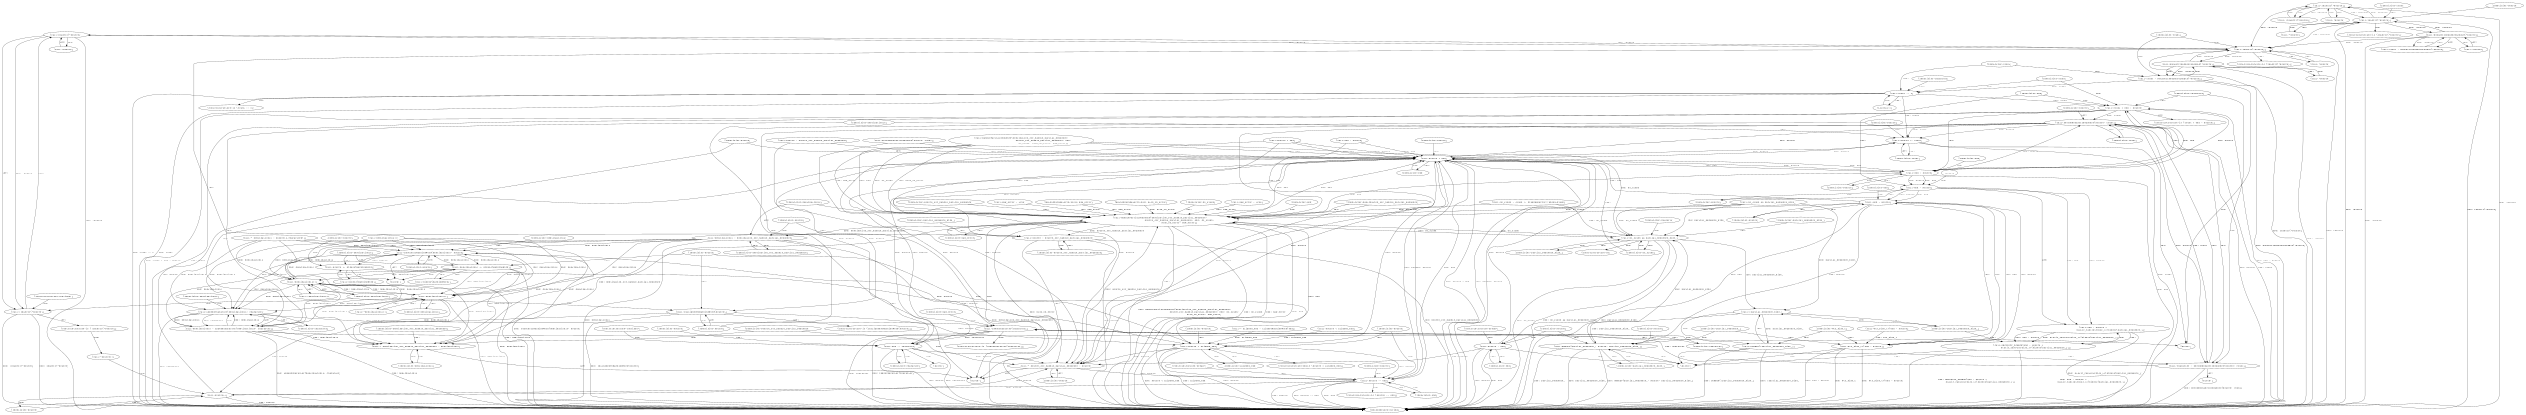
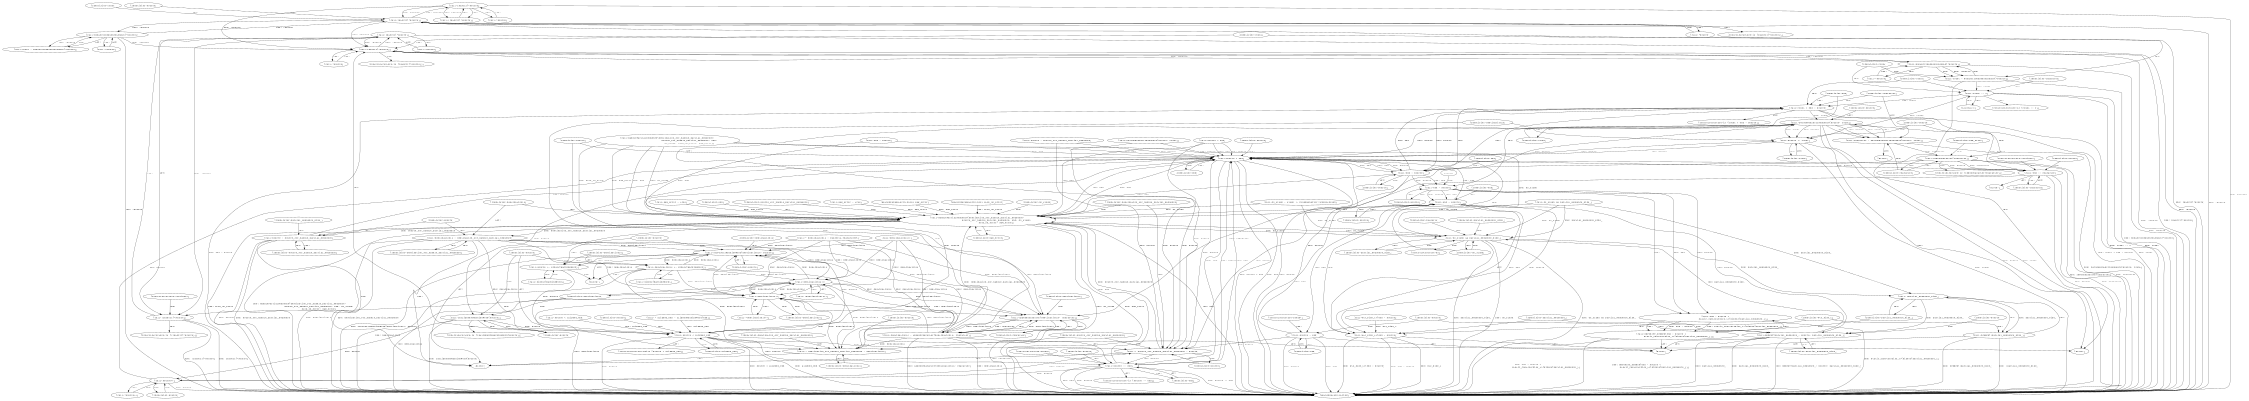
  digraph {
    fontname="Courier Prime"
    node [fontname="Courier Prime"]
    edge [fontname="Courier Prime"]
    n1 [label="(Call,IsASCII(*source))"]
    n2 [label="(Call,IsASCII(*source))"]
    n3 [label="(Call,!IsASCII(*source))"]
    n4 [label="(MethodReturn,String)"]
    n5 [label="(Call,*source)"]
    n6 [label="(Call,NonASCIISequenceLength(*source))"]
    n7 [label="(Call,*source)"]
    n8 [label="(ControlStructure,if (IsASCII(*source)))"]
    n9 [label="(ControlStructure,if (!IsASCII(*source)))"]
    n10 [label="(Call,count = NonASCIISequenceLength(*source))"]
    n11 [label="(Call,*source)"]
    n12 [label="(Call,IsASCII(*source))"]
    n13 [label="(Call,IsASCII(*source))"]
    n14 [label="(Call,!IsASCII(*source))"]
    n15 [label="(Call,*source)"]
    n16 [label="(Call,NonASCIISequenceLength(*source))"]
    n17 [label="(Call,*source)"]
    n18 [label="(ControlStructure,if (IsASCII(*source)))"]
    n19 [label="(Call,count = NonASCIISequenceLength(*source))"]
    n20 [label="(Call,*source)"]
    n21 [label="(Call,count == 0)"]
    n22 [label="(Block,)"]
    n23 [label="(Call,count > end - source)"]
    n24 [label="(Call,source += count)"]
    n25 [label="(Literal,0)"]
    n26 [label="(ControlStructure,if (count == 0))"]
    n27 [label="(Call,DecodeNonASCIISequence(source, count))"]
    n28 [label="(Call,end - source)"]
    n29 [label="(ControlStructure,if (count > end - source))"]
    n30 [label="(Call,source < end)"]
    n31 [label="(Identifier,count)"]
    n32 [label="(Call,* source_for_handle_partial_sequence = source)"]
    n33 [label="(Call,end -= character)"]
    n34 [label="(Call,character = DecodeNonASCIISequence(source, count))"]
    n35 [label="(Identifier,count)"]
    n36 [label="(Call,HandlePartialSequence(destination_for_handle_partial_sequence,\n                            source_for_handle_partial_sequence, end, do_flush,\n                            stop_on_error, saw_error))"]
    n37 [label="(Call,end - source)"]
    n38 [label="(Identifier,source)"]
    n39 [label="(Identifier,source)"]
    n40 [label="(Block,)"]
    n41 [label="(Call,source == end)"]
    n42 [label="(Call,IsAlignedToMachineWord(source))"]
    n43 [label="(Identifier,end)"]
    n44 [label="(Block,)"]
    n45 [label="(Identifier,character)"]
    n46 [label="(Call,IsNonCharacter(character))"]
    n47 [label="(Block,)"]
    n48 [label="(Call,destination16 = destination_for_handle_partial_sequence)"]
    n49 [label="(Call,do_flush && partial_sequence_size_)"]
    n50 [label="(Call,source = source_for_handle_partial_sequence)"]
    n51 [label="(Identifier,saw_error)"]
    n52 [label="(Call,* destination_for_handle_partial_sequence = destination16)"]
    n53 [label="(Call,CopyASCIIMachineWord(destination16, source))"]
    n54 [label="(Call,destination16++)"]
    n55 [label="(Call,destination16++)"]
    n56 [label="(Call,AppendCharacter(destination16, character))"]
    n57 [label="(Identifier,destination_for_handle_partial_sequence)"]
    n58 [label="(Call,!partial_sequence_size_)"]
    n59 [label="(Identifier,partial_sequence_size_)"]
    n60 [label="(ControlStructure,do)"]
    n61 [label="(Identifier,do_flush)"]
    n62 [label="(Identifier,source_for_handle_partial_sequence)"]
    n63 [label="(Identifier,destination16)"]
    n64 [label="(Call,source += sizeof(MachineWord))"]
    n65 [label="(Call,destination16 += sizeof(MachineWord))"]
    n66 [label="(Identifier,source)"]
    n67 [label="(Block,)"]
    n68 [label="(Identifier,destination16)"]
    n69 [label="(Call,*destination16++)"]
    n70 [label="(Identifier,destination16)"]
    n71 [label="(Call,*destination16++)"]
    n72 [label="(Call,destination16 = AppendCharacter(destination16, character))"]
    n73 [label="(Identifier,character)"]
    n74 [label="(Call,source < aligned_end)"]
    n75 [label="(Call,sizeof(MachineWord))"]
    n76 [label="(Call,sizeof(MachineWord))"]
    n77 [label="(Identifier,aligned_end)"]
    n78 [label="(ControlStructure,while (source < aligned_end))"]
    n79 [label="(Call,source++)"]
    n80 [label="(ControlStructure,if (source == end))"]
    n81 [label="(Identifier,end)"]
    n82 [label="(Identifier,source)"]
    n83 [label="(ControlStructure,if (IsAlignedToMachineWord(source)))"]
    n84 [label="(Call,*source++)"]
    n85 [label="(Identifier,source)"]
    n86 [label="(Call,end - source <\n                          static_cast<ptrdiff_t>(sizeof(partial_sequence_)))"]
    n87 [label="(Call,end - source)"]
    n88 [label="(Identifier,source)"]
    n89 [label="(Call,SECURITY_DCHECK(end - source <\n                          static_cast<ptrdiff_t>(sizeof(partial_sequence_))))"]
    n90 [label="(Call,wtf_size_t>(end - source))"]
    n91 [label="(Call,memcpy(partial_sequence_, source, partial_sequence_size_))"]
    n92 [label="(Call,source = end)"]
    n93 [label="(Identifier,source)"]
    n94 [label="(Block,)"]
    n95 [label="(Identifier,partial_sequence_size_)"]
    n96 [label="(Identifier,end)"]
    n97 [label="(Call,DCHECK(!partial_sequence_size_))"]
    n98 [label="(Identifier,partial_sequence_size_)"]
    n99 [label="(Identifier,character)"]
    n100 [label="(ControlStructure,if (IsNonCharacter(character)))"]
    n101 [label="(Identifier,source)"]
    n102 [label="(Identifier,character)"]
    n103 [label="(ControlStructure,continue;)"]
    n104 [label="(Identifier,saw_error)"]
    n105 [label="(Call,do_flush = flush != FlushBehavior::kDoNotFlush)"]
    n106 [label="(Call,source < end)"]
    n107 [label="(Identifier,destination16)"]
    n108 [label="(ControlStructure,continue;)"]
    n109 [label="(Call,HandlePartialSequence(destination_for_handle_partial_sequence,\n                                source_for_handle_partial_sequence, end,\n                                do_flush, stop_on_error, saw_error))"]
    n110 [label="(Identifier,character)"]
    n111 [label="(Call,source = source_for_handle_partial_sequence)"]
    n112 [label="(Call,* aligned_end = AlignToMachineWord(end))"]
    n113 [label="(Call,* destination16 = buffer16.Characters())"]
    n114 [label="(Identifier,destination16)"]
    n115 [label="(Identifier,count)"]
    n116 [label="(Identifier,source)"]
    n117 [label="(Identifier,count)"]
    n118 [label="(Identifier,source)"]
    n119 [label="(Identifier,destination16)"]
    n120 [label="(Identifier,destination16)"]
    n121 [label="(Identifier,buffer16)"]
    n122 [label="(ControlStructure,break;)"]
    n123 [label="(ControlStructure,break;)"]
    n124 [label="(Identifier,do_flush)"]
    n125 [label="(Call,wtf_size_t>(end - source))"]
    n126 [label="(Identifier,wtf_size_t)"]
    n127 [label="(Call,do_flush && partial_sequence_size_)"]
    n128 [label="(Identifier,count)"]
    n129 [label="(Identifier,source)"]
    n130 [label="(Call,saw_error = true)"]
    n131 [label="(Call,destination16++)"]
    n132 [label="(Identifier,destination16)"]
    n133 [label="(Identifier,source)"]
    n134 [label="(Identifier,partial_sequence_size_)"]
    n135 [label="(Identifier,source)"]
    n136 [label="(Identifier,end)"]
    n137 [label="(Call,source < aligned_end)"]
    n138 [label="(Identifier,source)"]
    n139 [label="(Identifier,count)"]
    n140 [label="(Identifier,source_for_handle_partial_sequence)"]
    n141 [label="(Identifier,source)"]
    n142 [label="(Identifier,destination_for_handle_partial_sequence)"]
    n143 [label="(Identifier,source_for_handle_partial_sequence)"]
    n144 [label="(Call,end - source)"]
    n145 [label="(Identifier,source)"]
    n146 [label="(Identifier,partial_sequence_)"]
    n147 [label="(Call,saw_error = true)"]
    n148 [label="(Call,DecodeNonASCIISequence(source, count))"]
    n149 [label="(Identifier,end)"]
    n150 [label="(Identifier,source)"]
    n151 [label="(Identifier,destination_for_handle_partial_sequence)"]
    n152 [label="(Identifier,partial_sequence_size_)"]
    n153 [label="(Identifier,source)"]
    n154 [label="(Identifier,source)"]
    n155 [label="(Identifier,end)"]
    n156 [label="(MethodParameterIn,bool& saw_error)"]
    n157 [label="(MethodParameterIn,bool stop_on_error)"]
    n158 [label="(Identifier,source)"]
    n159 [label="(Identifier,source)"]
    n160 [label="(Identifier,end)"]
    1000452
    n1 -> n2 [label="DDG: *source"]
    n1 -> n3 [label="AST: "]
    n1 -> n3 [label="DDG: *source"]
    n1 -> n4 [label="DDG: *source"]
    n1 -> n5 [label="CFG: "]
    n2 -> n1 [label="DDG: *source"]
    n2 -> n4 [label="DDG: IsASCII(*source)"]
    n2 -> n4 [label="DDG: *source"]
    n2 -> n6 [label="DDG: *source"]
    n2 -> n7 [label="CFG: "]
    n2 -> n8 [label="AST: "]
    n3 -> n1 [label="CFG: "]
    n3 -> n4 [label="DDG: !IsASCII(*source)"]
    n3 -> n4 [label="DDG: IsASCII(*source)"]
    n3 -> n9 [label="AST: "]
    n5 -> n1 [label="AST: "]
    n6 -> n2 [label="DDG: *source"]
    n6 -> n4 [label="DDG: *source"]
    n6 -> n10 [label="AST: "]
    n6 -> n10 [label="DDG: *source"]
    n6 -> n11 [label="CFG: "]
    n7 -> n2 [label="AST: "]
    n10 -> n4 [label="DDG: NonASCIISequenceLength(*source)"]
    n10 -> n6 [label="CFG: "]
    n10 -> n21 [label="DDG: count"]
    n10 -> n22 [label="AST: "]
    n11 -> n6 [label="AST: "]
    n12 -> n2 [label="DDG: *source"]
    n12 -> n4 [label="DDG: *source"]
    n12 -> n13 [label="DDG: *source"]
    n12 -> n14 [label="AST: "]
    n12 -> n14 [label="DDG: *source"]
    n12 -> n15 [label="CFG: "]
    n13 -> n2 [label="DDG: *source"]
    n13 -> n4 [label="DDG: IsASCII(*source)"]
    n13 -> n4 [label="DDG: *source"]
    n13 -> n12 [label="DDG: *source"]
    n13 -> n16 [label="DDG: *source"]
    n13 -> n17 [label="CFG: "]
    n13 -> n18 [label="AST: "]
    n14 -> n12 [label="CFG: "]
    n15 -> n12 [label="AST: "]
    n16 -> n2 [label="DDG: *source"]
    n16 -> n4 [label="DDG: *source"]
    n16 -> n13 [label="DDG: *source"]
    n16 -> n19 [label="AST: "]
    n16 -> n19 [label="DDG: *source"]
    n16 -> n20 [label="CFG: "]
    n17 -> n13 [label="AST: "]
    n19 -> n16 [label="CFG: "]
    n20 -> n16 [label="AST: "]
    n21 -> n4 [label="DDG: count"]
    n21 -> n4 [label="DDG: count == 0"]
    n21 -> n23 [label="DDG: count"]
    n21 -> n24 [label="DDG: count"]
    n21 -> n25 [label="CFG: "]
    n21 -> n26 [label="AST: "]
    n23 -> n4 [label="DDG: end - source"]
    n23 -> n4 [label="DDG: count > end - source"]
    n23 -> n4 [label="DDG: count"]
    n23 -> n27 [label="DDG: count"]
    n23 -> n28 [label="CFG: "]
    n23 -> n29 [label="AST: "]
    n24 -> n4 [label="DDG: count"]
    n24 -> n22 [label="AST: "]
    n24 -> n30 [label="DDG: source"]
    n24 -> n31 [label="CFG: "]
    n25 -> n21 [label="AST: "]
    n27 -> n4 [label="DDG: source"]
    n27 -> n4 [label="DDG: count"]
    n27 -> n24 [label="DDG: count"]
    n27 -> n24 [label="DDG: source"]
    n27 -> n30 [label="DDG: source"]
    n27 -> n32 [label="DDG: source"]
    n27 -> n33 [label="DDG: source"]
    n27 -> n34 [label="AST: "]
    n27 -> n34 [label="DDG: source"]
    n27 -> n34 [label="DDG: count"]
    n27 -> n35 [label="CFG: "]
    n28 -> n4 [label="DDG: end"]
    n28 -> n23 [label="AST: "]
    n28 -> n23 [label="DDG: end"]
    n28 -> n23 [label="DDG: source"]
    n28 -> n27 [label="DDG: source"]
    n28 -> n30 [label="DDG: end"]
    n28 -> n36 [label="DDG: end"]
    n28 -> n37 [label="DDG: end"]
    n28 -> n37 [label="DDG: source"]
    n28 -> n38 [label="CFG: "]
    n30 -> n4 [label="DDG: source < end"]
    n30 -> n4 [label="DDG: end"]
    n30 -> n4 [label="DDG: source"]
    n30 -> n24 [label="DDG: source"]
    n30 -> n28 [label="DDG: end"]
    n30 -> n28 [label="DDG: source"]
    n30 -> n32 [label="DDG: source"]
    n30 -> n33 [label="DDG: source"]
    n30 -> n36 [label="DDG: end"]
    n30 -> n41 [label="DDG: end"]
    n30 -> n42 [label="DDG: source"]
    n30 -> n43 [label="CFG: "]
    n31 -> n24 [label="AST: "]
    n32 -> n36 [label="DDG: source_for_handle_partial_sequence"]
    n32 -> n39 [label="CFG: "]
    n32 -> n40 [label="AST: "]
    n32 -> n41 [label="DDG: source"]
    n33 -> n4 [label="DDG: character"]
    n33 -> n4 [label="DDG: source"]
    n33 -> n30 [label="DDG: source"]
    n33 -> n32 [label="DDG: source"]
    n33 -> n44 [label="AST: "]
    n33 -> n45 [label="CFG: "]
    n34 -> n4 [label="DDG: DecodeNonASCIISequence(source, count)"]
    n34 -> n27 [label="CFG: "]
    n34 -> n46 [label="DDG: character"]
    n34 -> n47 [label="AST: "]
    n35 -> n27 [label="AST: "]
    n36 -> n4 [label="DDG: end"]
    n36 -> n4 [label="DDG: stop_on_error"]
    n36 -> n4 [label="DDG: HandlePartialSequence(destination_for_handle_partial_sequence,\n                            source_for_handle_partial_sequence, end, do_flush,\n                            stop_on_error, saw_error)"]
    n36 -> n4 [label="DDG: do_flush"]
    n36 -> n4 [label="DDG: saw_error"]
    n36 -> n30 [label="DDG: end"]
    n36 -> n40 [label="AST: "]
    n36 -> n48 [label="DDG: destination_for_handle_partial_sequence"]
    n36 -> n49 [label="DDG: do_flush"]
    n36 -> n50 [label="DDG: source_for_handle_partial_sequence"]
    n36 -> n51 [label="CFG: "]
    n37 -> n86 [label="AST: "]
    n37 -> n86 [label="DDG: end"]
    n37 -> n86 [label="DDG: source"]
    n37 -> n87 [label="DDG: end"]
    n37 -> n87 [label="DDG: source"]
    n37 -> n88 [label="CFG: "]
    n38 -> n28 [label="AST: "]
    n39 -> n32 [label="AST: "]
    n41 -> n4 [label="DDG: source"]
    n41 -> n4 [label="DDG: source == end"]
    n41 -> n4 [label="DDG: end"]
    n41 -> n30 [label="DDG: source"]
    n41 -> n30 [label="DDG: end"]
    n41 -> n36 [label="DDG: end"]
    n41 -> n79 [label="DDG: source"]
    n41 -> n80 [label="AST: "]
    n41 -> n81 [label="CFG: "]
    n42 -> n4 [label="DDG: IsAlignedToMachineWord(source)"]
    n42 -> n74 [label="DDG: source"]
    n42 -> n79 [label="DDG: source"]
    n42 -> n82 [label="CFG: "]
    n42 -> n83 [label="AST: "]
    n43 -> n30 [label="AST: "]
    n45 -> n33 [label="AST: "]
    n46 -> n4 [label="DDG: IsNonCharacter(character)"]
    n46 -> n4 [label="DDG: character"]
    n46 -> n33 [label="DDG: character"]
-   n56 -> n46 [label="DDG: character"]
+   n46 -> n56 [label="DDG: character"]
    n46 -> n99 [label="CFG: "]
    n46 -> n100 [label="AST: "]
    n48 -> n4 [label="DDG: destination16"]
    n48 -> n4 [label="DDG: destination_for_handle_partial_sequence"]
    n48 -> n40 [label="AST: "]
    n48 -> n52 [label="DDG: destination16"]
    n48 -> n53 [label="DDG: destination16"]
    n48 -> n54 [label="DDG: destination16"]
    n48 -> n55 [label="DDG: destination16"]
    n48 -> n56 [label="DDG: destination16"]
    n48 -> n57 [label="CFG: "]
    n49 -> n4 [label="DDG: do_flush && partial_sequence_size_"]
    n49 -> n4 [label="DDG: partial_sequence_size_"]
    n49 -> n4 [label="DDG: do_flush"]
    n49 -> n36 [label="DDG: do_flush"]
    n49 -> n58 [label="DDG: partial_sequence_size_"]
    n49 -> n59 [label="CFG: "]
    n49 -> n60 [label="AST: "]
    n49 -> n61 [label="CFG: "]
    n50 -> n4 [label="DDG: source_for_handle_partial_sequence"]
    n50 -> n4 [label="DDG: source"]
    n50 -> n30 [label="DDG: source"]
    n50 -> n40 [label="AST: "]
    n50 -> n62 [label="CFG: "]
    n51 -> n36 [label="AST: "]
    n52 -> n36 [label="DDG: destination_for_handle_partial_sequence"]
    n52 -> n40 [label="AST: "]
    n52 -> n63 [label="CFG: "]
    n53 -> n4 [label="DDG: CopyASCIIMachineWord(destination16, source)"]
    n53 -> n64 [label="DDG: source"]
    n53 -> n65 [label="DDG: destination16"]
    n53 -> n66 [label="CFG: "]
    n53 -> n67 [label="AST: "]
    n54 -> n4 [label="DDG: destination16"]
    n54 -> n52 [label="DDG: destination16"]
    n54 -> n53 [label="DDG: destination16"]
    n54 -> n55 [label="DDG: destination16"]
    n54 -> n56 [label="DDG: destination16"]
    n54 -> n68 [label="CFG: "]
    n54 -> n69 [label="AST: "]
    n55 -> n4 [label="DDG: destination16"]
    n55 -> n52 [label="DDG: destination16"]
    n55 -> n53 [label="DDG: destination16"]
    n55 -> n54 [label="DDG: destination16"]
    n55 -> n56 [label="DDG: destination16"]
    n55 -> n70 [label="CFG: "]
    n55 -> n71 [label="AST: "]
    n56 -> n4 [label="DDG: character"]
    n56 -> n72 [label="AST: "]
    n56 -> n72 [label="DDG: destination16"]
    n56 -> n72 [label="DDG: character"]
    n56 -> n73 [label="CFG: "]
    n57 -> n48 [label="AST: "]
    n58 -> n91 [label="DDG: partial_sequence_size_"]
    n58 -> n97 [label="AST: "]
    n58 -> n97 [label="DDG: partial_sequence_size_"]
    n58 -> n98 [label="CFG: "]
    n59 -> n49 [label="AST: "]
    n61 -> n30 [label="CFG: "]
    n61 -> n49 [label="AST: "]
    n62 -> n50 [label="AST: "]
    n63 -> n52 [label="AST: "]
    n64 -> n67 [label="AST: "]
    n64 -> n74 [label="DDG: source"]
    n64 -> n75 [label="CFG: "]
    n65 -> n4 [label="DDG: destination16"]
    n65 -> n52 [label="DDG: destination16"]
    n65 -> n53 [label="DDG: destination16"]
    n65 -> n54 [label="DDG: destination16"]
    n65 -> n55 [label="DDG: destination16"]
    n65 -> n56 [label="DDG: destination16"]
    n65 -> n67 [label="AST: "]
    n65 -> n76 [label="CFG: "]
    n66 -> n53 [label="AST: "]
    n68 -> n3 [label="CFG: "]
    n68 -> n42 [label="CFG: "]
    n68 -> n54 [label="AST: "]
    n69 -> n54 [label="CFG: "]
    n70 -> n55 [label="AST: "]
    n71 -> n55 [label="CFG: "]
    n72 -> n4 [label="DDG: destination16"]
    n72 -> n4 [label="DDG: AppendCharacter(destination16, character)"]
    n72 -> n22 [label="AST: "]
    n72 -> n52 [label="DDG: destination16"]
    n72 -> n53 [label="DDG: destination16"]
    n72 -> n54 [label="DDG: destination16"]
    n72 -> n55 [label="DDG: destination16"]
    n72 -> n56 [label="CFG: "]
    n72 -> n56 [label="DDG: destination16"]
    n73 -> n56 [label="AST: "]
    n74 -> n4 [label="DDG: source"]
    n74 -> n4 [label="DDG: source < aligned_end"]
    n74 -> n4 [label="DDG: aligned_end"]
    n74 -> n30 [label="DDG: source"]
    n74 -> n32 [label="DDG: source"]
    n74 -> n41 [label="DDG: source"]
    n74 -> n53 [label="DDG: source"]
    n74 -> n77 [label="CFG: "]
    n74 -> n78 [label="AST: "]
    n75 -> n64 [label="AST: "]
    n76 -> n65 [label="AST: "]
    n77 -> n74 [label="AST: "]
    n79 -> n4 [label="DDG: source"]
    n79 -> n30 [label="DDG: source"]
    n79 -> n32 [label="DDG: source"]
-   n9 -> n84 [label="AST: "]
+   n79 -> n84 [label="AST: "]
    n79 -> n85 [label="CFG: "]
    n81 -> n41 [label="AST: "]
    n82 -> n2 [label="CFG: "]
    n82 -> n42 [label="AST: "]
    n84 -> n79 [label="CFG: "]
    n85 -> n79 [label="AST: "]
    n86 -> n4 [label="DDG: static_cast<ptrdiff_t>(sizeof(partial_sequence_))"]
    n86 -> n89 [label="AST: "]
    n86 -> n89 [label="DDG: end - source"]
    n86 -> n89 [label="DDG: static_cast<ptrdiff_t>(sizeof(partial_sequence_))"]
    n87 -> n30 [label="DDG: end"]
    n87 -> n36 [label="DDG: end"]
    n87 -> n90 [label="AST: "]
    n87 -> n90 [label="DDG: end"]
    n87 -> n90 [label="DDG: source"]
    n87 -> n91 [label="DDG: source"]
    n87 -> n92 [label="DDG: end"]
    n87 -> n93 [label="CFG: "]
    n88 -> n37 [label="AST: "]
    n89 -> n4 [label="DDG: SECURITY_DCHECK(end - source <\n                          static_cast<ptrdiff_t>(sizeof(partial_sequence_)))"]
    n89 -> n4 [label="DDG: end - source <\n                          static_cast<ptrdiff_t>(sizeof(partial_sequence_))"]
    n89 -> n86 [label="CFG: "]
    n89 -> n94 [label="AST: "]
    n90 -> n4 [label="DDG: end - source"]
    n90 -> n4 [label="DDG: wtf_size_t"]
    n90 -> n4 [label="DDG: wtf_size_t>(end - source)"]
    n90 -> n87 [label="CFG: "]
    n90 -> n94 [label="AST: "]
    n91 -> n4 [label="DDG: memcpy(partial_sequence_, source, partial_sequence_size_)"]
    n91 -> n4 [label="DDG: partial_sequence_"]
    n91 -> n4 [label="DDG: partial_sequence_size_"]
    n91 -> n49 [label="DDG: partial_sequence_size_"]
    n91 -> n94 [label="AST: "]
    n91 -> n95 [label="CFG: "]
    n92 -> n4 [label="DDG: source"]
    n92 -> n4 [label="DDG: end"]
    n92 -> n30 [label="DDG: source"]
    n92 -> n32 [label="DDG: source"]
    n92 -> n94 [label="AST: "]
    n92 -> n96 [label="CFG: "]
    n93 -> n87 [label="AST: "]
    n95 -> n91 [label="AST: "]
    n96 -> n92 [label="AST: "]
    n97 -> n4 [label="DDG: DCHECK(!partial_sequence_size_)"]
    n97 -> n4 [label="DDG: !partial_sequence_size_"]
    n97 -> n58 [label="CFG: "]
    n97 -> n94 [label="AST: "]
    n98 -> n58 [label="AST: "]
    n98 -> n89 [label="CFG: "]
    n99 -> n34 [label="CFG: "]
    n99 -> n46 [label="AST: "]
    n101 -> n74 [label="CFG: "]
    n102 -> n21 [label="CFG: "]
    n103 -> n33 [label="CFG: "]
    n104 -> n46 [label="CFG: "]
    n105 -> n36 [label="DDG: do_flush"]
    n105 -> n49 [label="DDG: do_flush"]
    n106 -> n30 [label="DDG: source"]
    n106 -> n30 [label="DDG: end"]
    n106 -> n32 [label="DDG: source"]
    n106 -> n36 [label="DDG: end"]
    n107 -> n24 [label="CFG: "]
    n107 -> n72 [label="AST: "]
    n108 -> n3 [label="CFG: "]
    n109 -> n30 [label="DDG: end"]
    n109 -> n36 [label="DDG: end"]
    n109 -> n36 [label="DDG: do_flush"]
    n109 -> n36 [label="DDG: stop_on_error"]
    n109 -> n36 [label="DDG: saw_error"]
    n109 -> n49 [label="DDG: do_flush"]
    n110 -> n23 [label="CFG: "]
    n110 -> n34 [label="AST: "]
    n111 -> n30 [label="DDG: source"]
    n111 -> n32 [label="DDG: source"]
    n112 -> n74 [label="DDG: aligned_end"]
    n113 -> n52 [label="DDG: destination16"]
    n113 -> n53 [label="DDG: destination16"]
    n113 -> n54 [label="DDG: destination16"]
    n113 -> n55 [label="DDG: destination16"]
    n113 -> n56 [label="DDG: destination16"]
    n114 -> n36 [label="CFG: "]
    n114 -> n48 [label="AST: "]
    n115 -> n2 [label="CFG: "]
    n115 -> n10 [label="AST: "]
    n116 -> n91 [label="AST: "]
    n117 -> n13 [label="CFG: "]
    n118 -> n27 [label="AST: "]
    n119 -> n53 [label="AST: "]
    n120 -> n56 [label="AST: "]
    n121 -> n49 [label="CFG: "]
    n122 -> n41 [label="CFG: "]
    n123 -> n92 [label="CFG: "]
    n124 -> n36 [label="AST: "]
    n125 -> n90 [label="DDG: wtf_size_t"]
    n126 -> n90 [label="AST: "]
    n126 -> n97 [label="CFG: "]
    n127 -> n36 [label="DDG: do_flush"]
    n127 -> n49 [label="DDG: do_flush"]
    n127 -> n49 [label="DDG: partial_sequence_size_"]
    n127 -> n58 [label="DDG: partial_sequence_size_"]
    n128 -> n21 [label="CFG: "]
    n128 -> n23 [label="AST: "]
    n129 -> n42 [label="CFG: "]
    n129 -> n65 [label="CFG: "]
    n129 -> n74 [label="AST: "]
    n130 -> n36 [label="DDG: saw_error"]
    n131 -> n52 [label="DDG: destination16"]
    n131 -> n53 [label="DDG: destination16"]
    n131 -> n54 [label="DDG: destination16"]
    n131 -> n55 [label="DDG: destination16"]
    n131 -> n56 [label="DDG: destination16"]
    n132 -> n64 [label="CFG: "]
    n132 -> n65 [label="AST: "]
    n133 -> n30 [label="AST: "]
    n133 -> n72 [label="CFG: "]
    n134 -> n50 [label="CFG: "]
    n135 -> n33 [label="AST: "]
    n136 -> n36 [label="AST: "]
    n137 -> n74 [label="DDG: aligned_end"]
    n138 -> n41 [label="CFG: "]
    n139 -> n10 [label="CFG: "]
    n139 -> n21 [label="AST: "]
    n140 -> n36 [label="AST: "]
    n141 -> n13 [label="CFG: "]
    n142 -> n32 [label="CFG: "]
    n142 -> n36 [label="AST: "]
    n143 -> n32 [label="AST: "]
    n143 -> n52 [label="CFG: "]
    n144 -> n30 [label="DDG: end"]
    n144 -> n36 [label="DDG: end"]
    n145 -> n24 [label="AST: "]
    n145 -> n46 [label="CFG: "]
    n146 -> n90 [label="CFG: "]
    n146 -> n91 [label="AST: "]
    n147 -> n36 [label="DDG: saw_error"]
    n148 -> n30 [label="DDG: source"]
    n148 -> n32 [label="DDG: source"]
    n149 -> n87 [label="AST: "]
    n150 -> n91 [label="CFG: "]
    n150 -> n92 [label="AST: "]
    n151 -> n52 [label="AST: "]
    n152 -> n49 [label="CFG: "]
    n153 -> n30 [label="CFG: "]
    n154 -> n53 [label="CFG: "]
    n154 -> n64 [label="AST: "]
    n155 -> n23 [label="CFG: "]
    n155 -> n37 [label="AST: "]
    n156 -> n36 [label="DDG: saw_error"]
    n157 -> n36 [label="DDG: stop_on_error"]
    n158 -> n48 [label="CFG: "]
    n158 -> n50 [label="AST: "]
    n159 -> n41 [label="AST: "]
    n159 -> n74 [label="CFG: "]
    n160 -> n28 [label="AST: "]
    1000452 -> n37 [label="CFG: "]
  }
